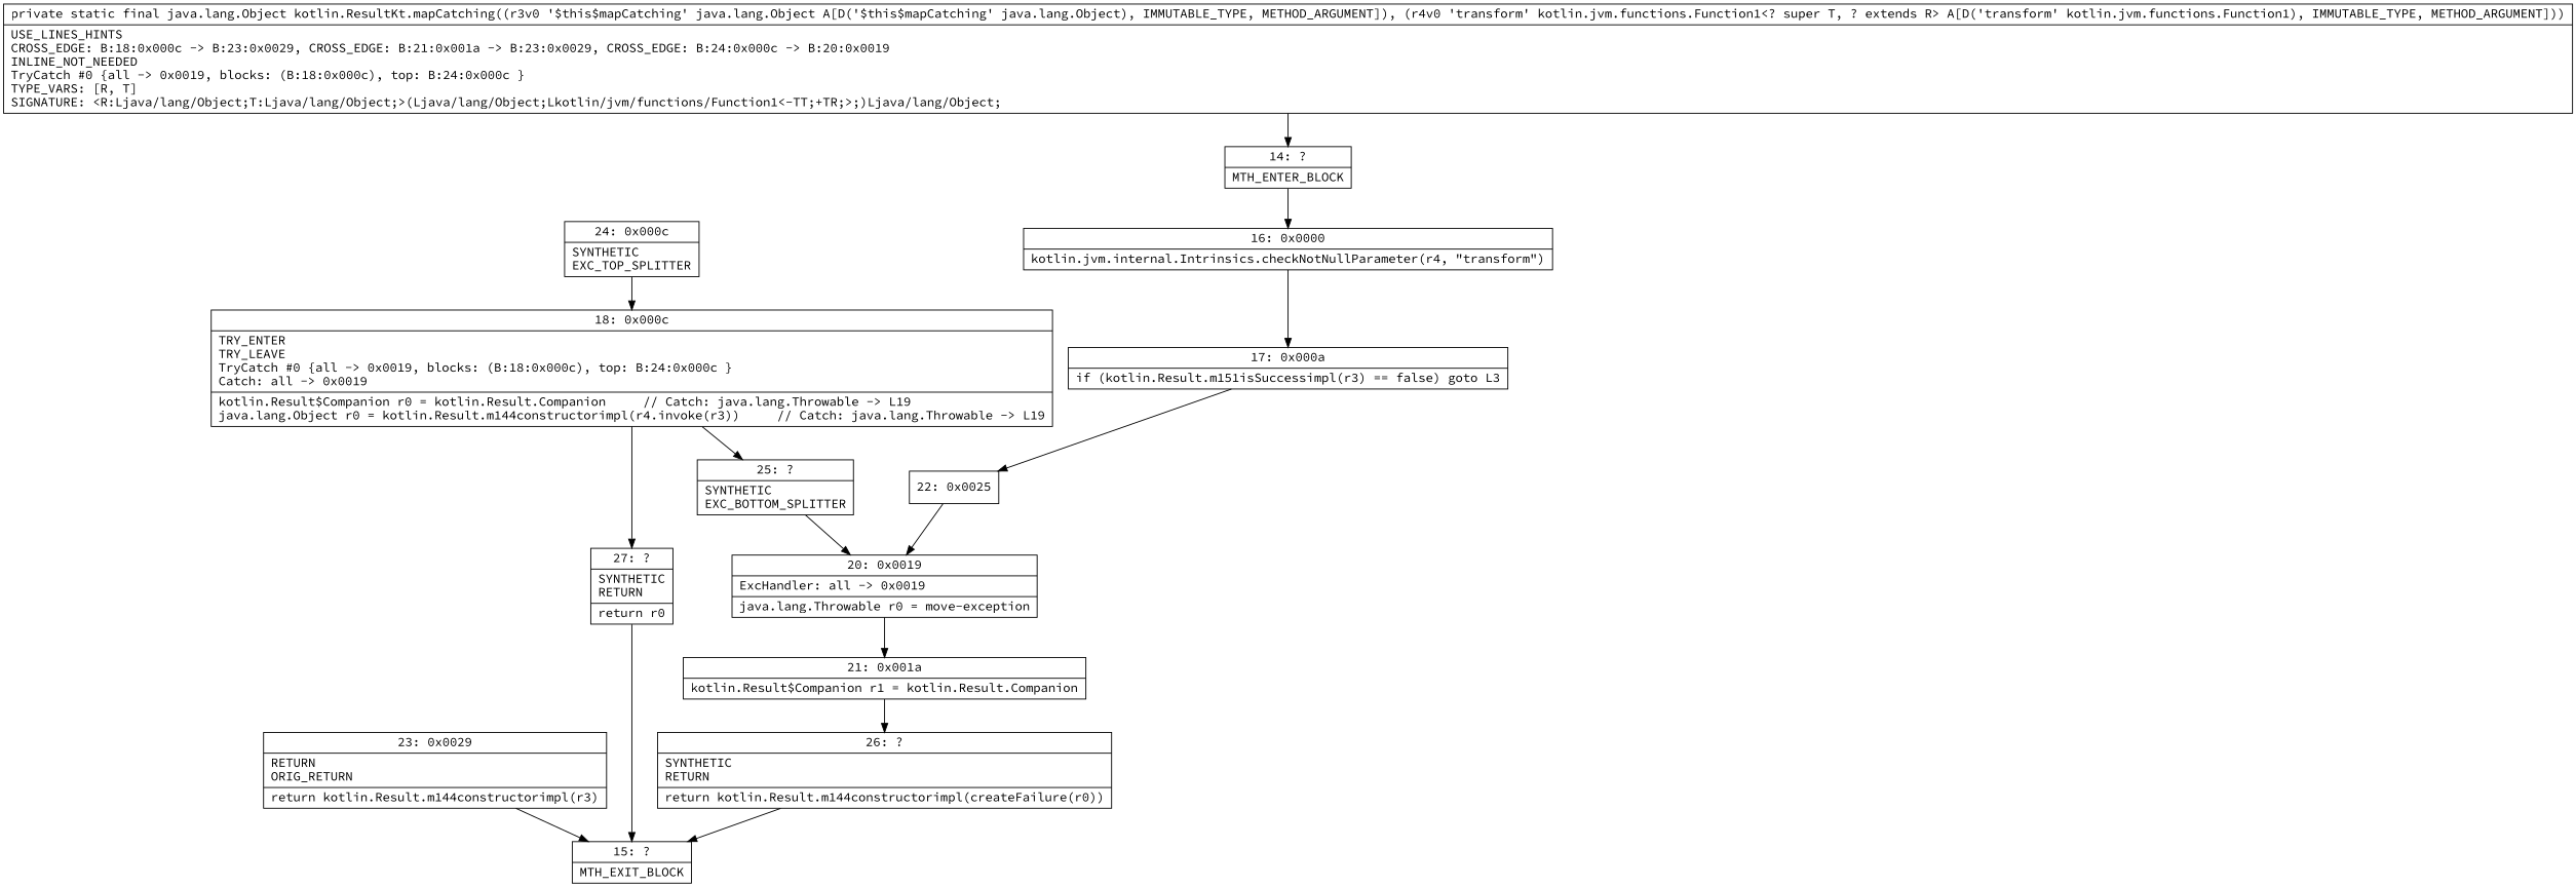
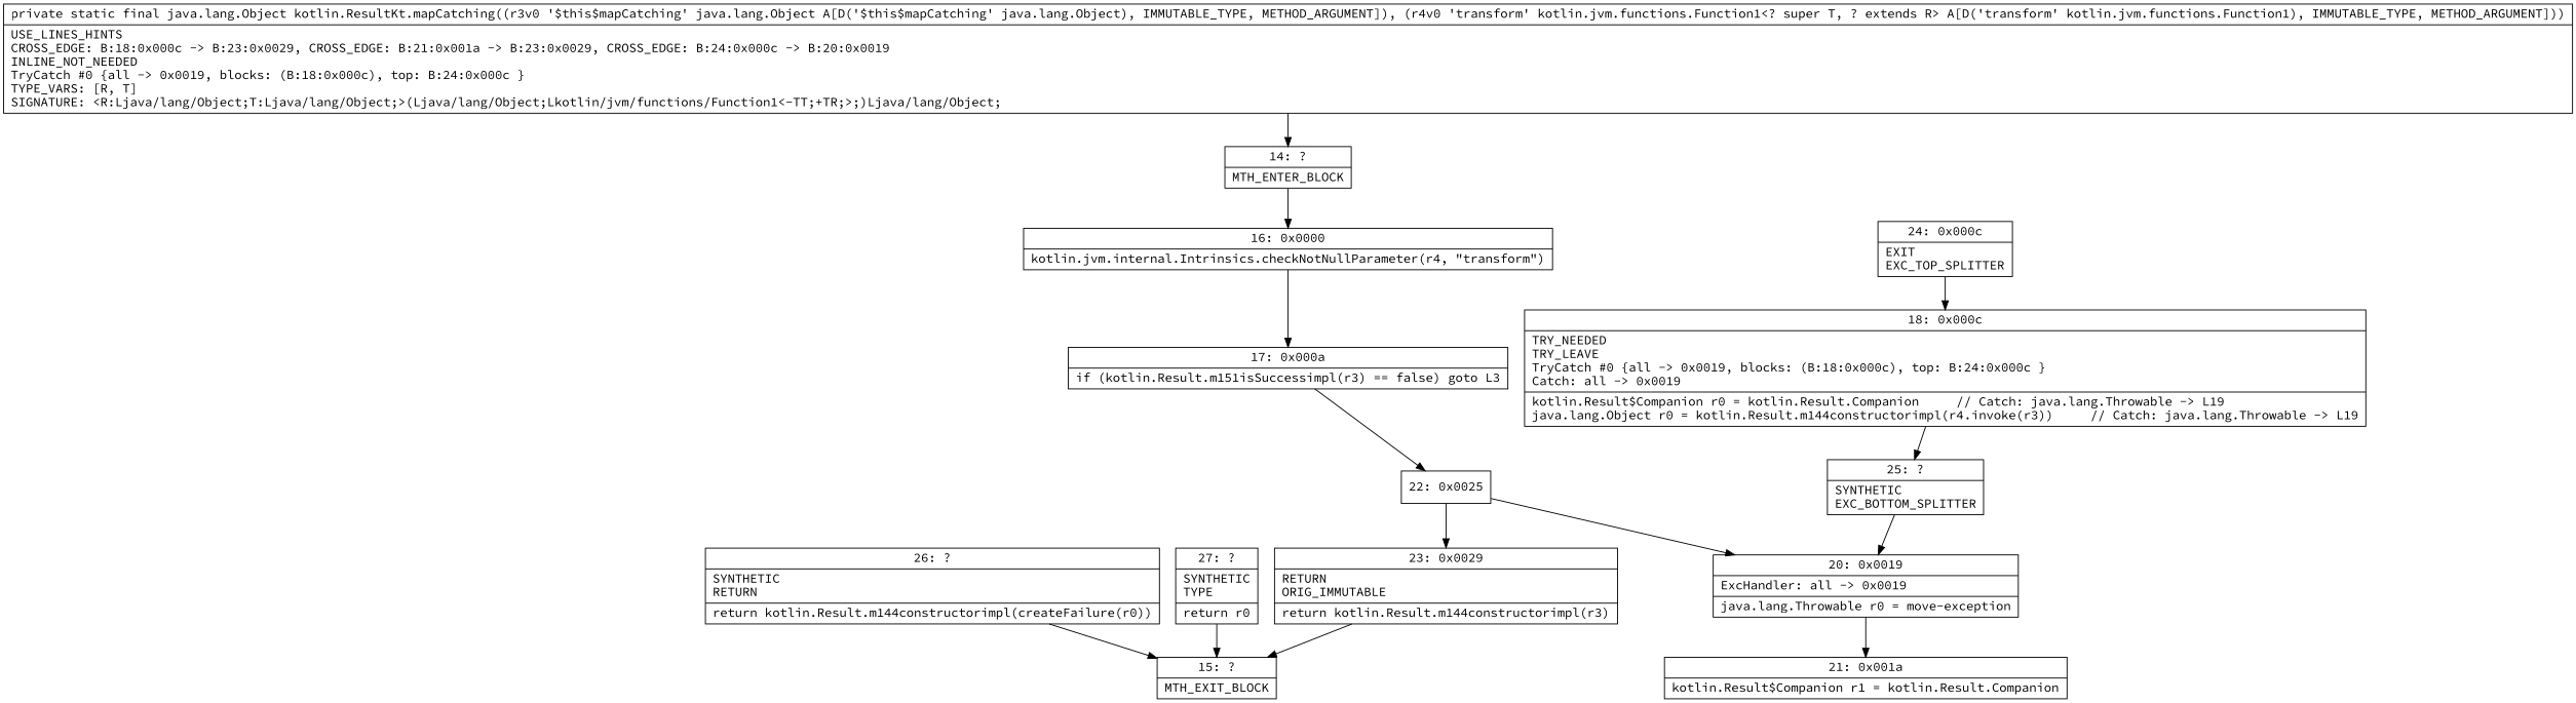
  digraph {
    fontname="Source Code Pro"
    node [fontname="Source Code Pro" shape=record]
    edge [fontname="Source Code Pro"]
    n1 [label="{14\:\ ?|MTH_ENTER_BLOCK\l}"]
    n2 [label="{16\:\ 0x0000|kotlin.jvm.internal.Intrinsics.checkNotNullParameter(r4, \"transform\")\l}"]
    n3 [label="{17\:\ 0x000a|if (kotlin.Result.m151isSuccessimpl(r3) == false) goto L3\l}"]
    n4 [label="{22\:\ 0x0025}"]
-   n5 [label="{23\:\ 0x0029|RETURN\lORIG_RETURN\l|return kotlin.Result.m144constructorimpl(r3)\l}"]
+   n5 [label="{23\:\ 0x0029|RETURN\lORIG_IMMUTABLE\l|return kotlin.Result.m144constructorimpl(r3)\l}"]
    n6 [label="{20\:\ 0x0019|ExcHandler: all \-\> 0x0019\l|java.lang.Throwable r0 = move\-exception\l}"]
-   n7 [label="{24\:\ 0x000c|SYNTHETIC\lEXC_TOP_SPLITTER\l}"]
-   n8 [label="{18\:\ 0x000c|TRY_ENTER\lTRY_LEAVE\lTryCatch #0 \{all \-\> 0x0019, blocks: (B:18:0x000c), top: B:24:0x000c \}\lCatch: all \-\> 0x0019\l|kotlin.Result$Companion r0 = kotlin.Result.Companion     \/\/ Catch: java.lang.Throwable \-\> L19\ljava.lang.Object r0 = kotlin.Result.m144constructorimpl(r4.invoke(r3))     \/\/ Catch: java.lang.Throwable \-\> L19\l}"]
+   n7 [label="{24\:\ 0x000c|EXIT\lEXC_TOP_SPLITTER\l}"]
+   n8 [label="{18\:\ 0x000c|TRY_NEEDED\lTRY_LEAVE\lTryCatch #0 \{all \-\> 0x0019, blocks: (B:18:0x000c), top: B:24:0x000c \}\lCatch: all \-\> 0x0019\l|kotlin.Result$Companion r0 = kotlin.Result.Companion     \/\/ Catch: java.lang.Throwable \-\> L19\ljava.lang.Object r0 = kotlin.Result.m144constructorimpl(r4.invoke(r3))     \/\/ Catch: java.lang.Throwable \-\> L19\l}"]
    n9 [label="{15\:\ ?|MTH_EXIT_BLOCK\l}"]
    n10 [label="{25\:\ ?|SYNTHETIC\lEXC_BOTTOM_SPLITTER\l}"]
-   n11 [label="{27\:\ ?|SYNTHETIC\lRETURN\l|return r0\l}"]
+   n11 [label="{27\:\ ?|SYNTHETIC\lTYPE\l|return r0\l}"]
    n12 [label="{21\:\ 0x001a|kotlin.Result$Companion r1 = kotlin.Result.Companion\l}"]
    n13 [label="{26\:\ ?|SYNTHETIC\lRETURN\l|return kotlin.Result.m144constructorimpl(createFailure(r0))\l}"]
    n14 [label="{private static final java.lang.Object kotlin.ResultKt.mapCatching((r3v0 '$this$mapCatching' java.lang.Object A[D('$this$mapCatching' java.lang.Object), IMMUTABLE_TYPE, METHOD_ARGUMENT]), (r4v0 'transform' kotlin.jvm.functions.Function1\<? super T, ? extends R\> A[D('transform' kotlin.jvm.functions.Function1), IMMUTABLE_TYPE, METHOD_ARGUMENT]))  | USE_LINES_HINTS\lCROSS_EDGE: B:18:0x000c \-\> B:23:0x0029, CROSS_EDGE: B:21:0x001a \-\> B:23:0x0029, CROSS_EDGE: B:24:0x000c \-\> B:20:0x0019\lINLINE_NOT_NEEDED\lTryCatch #0 \{all \-\> 0x0019, blocks: (B:18:0x000c), top: B:24:0x000c \}\lTYPE_VARS: [R, T]\lSIGNATURE: \<R:Ljava\/lang\/Object;T:Ljava\/lang\/Object;\>(Ljava\/lang\/Object;Lkotlin\/jvm\/functions\/Function1\<\-TT;+TR;\>;)Ljava\/lang\/Object;\l}"]
    n1 -> n2
    n2 -> n3
    n3 -> n4
+   n4 -> n5
    n4 -> n6
    n5 -> n9
    n6 -> n12
    n7 -> n8
    n8 -> n10
-   n8 -> n11
    n10 -> n6
    n11 -> n9
-   n12 -> n13
    n13 -> n9
    n14 -> n1
  }
